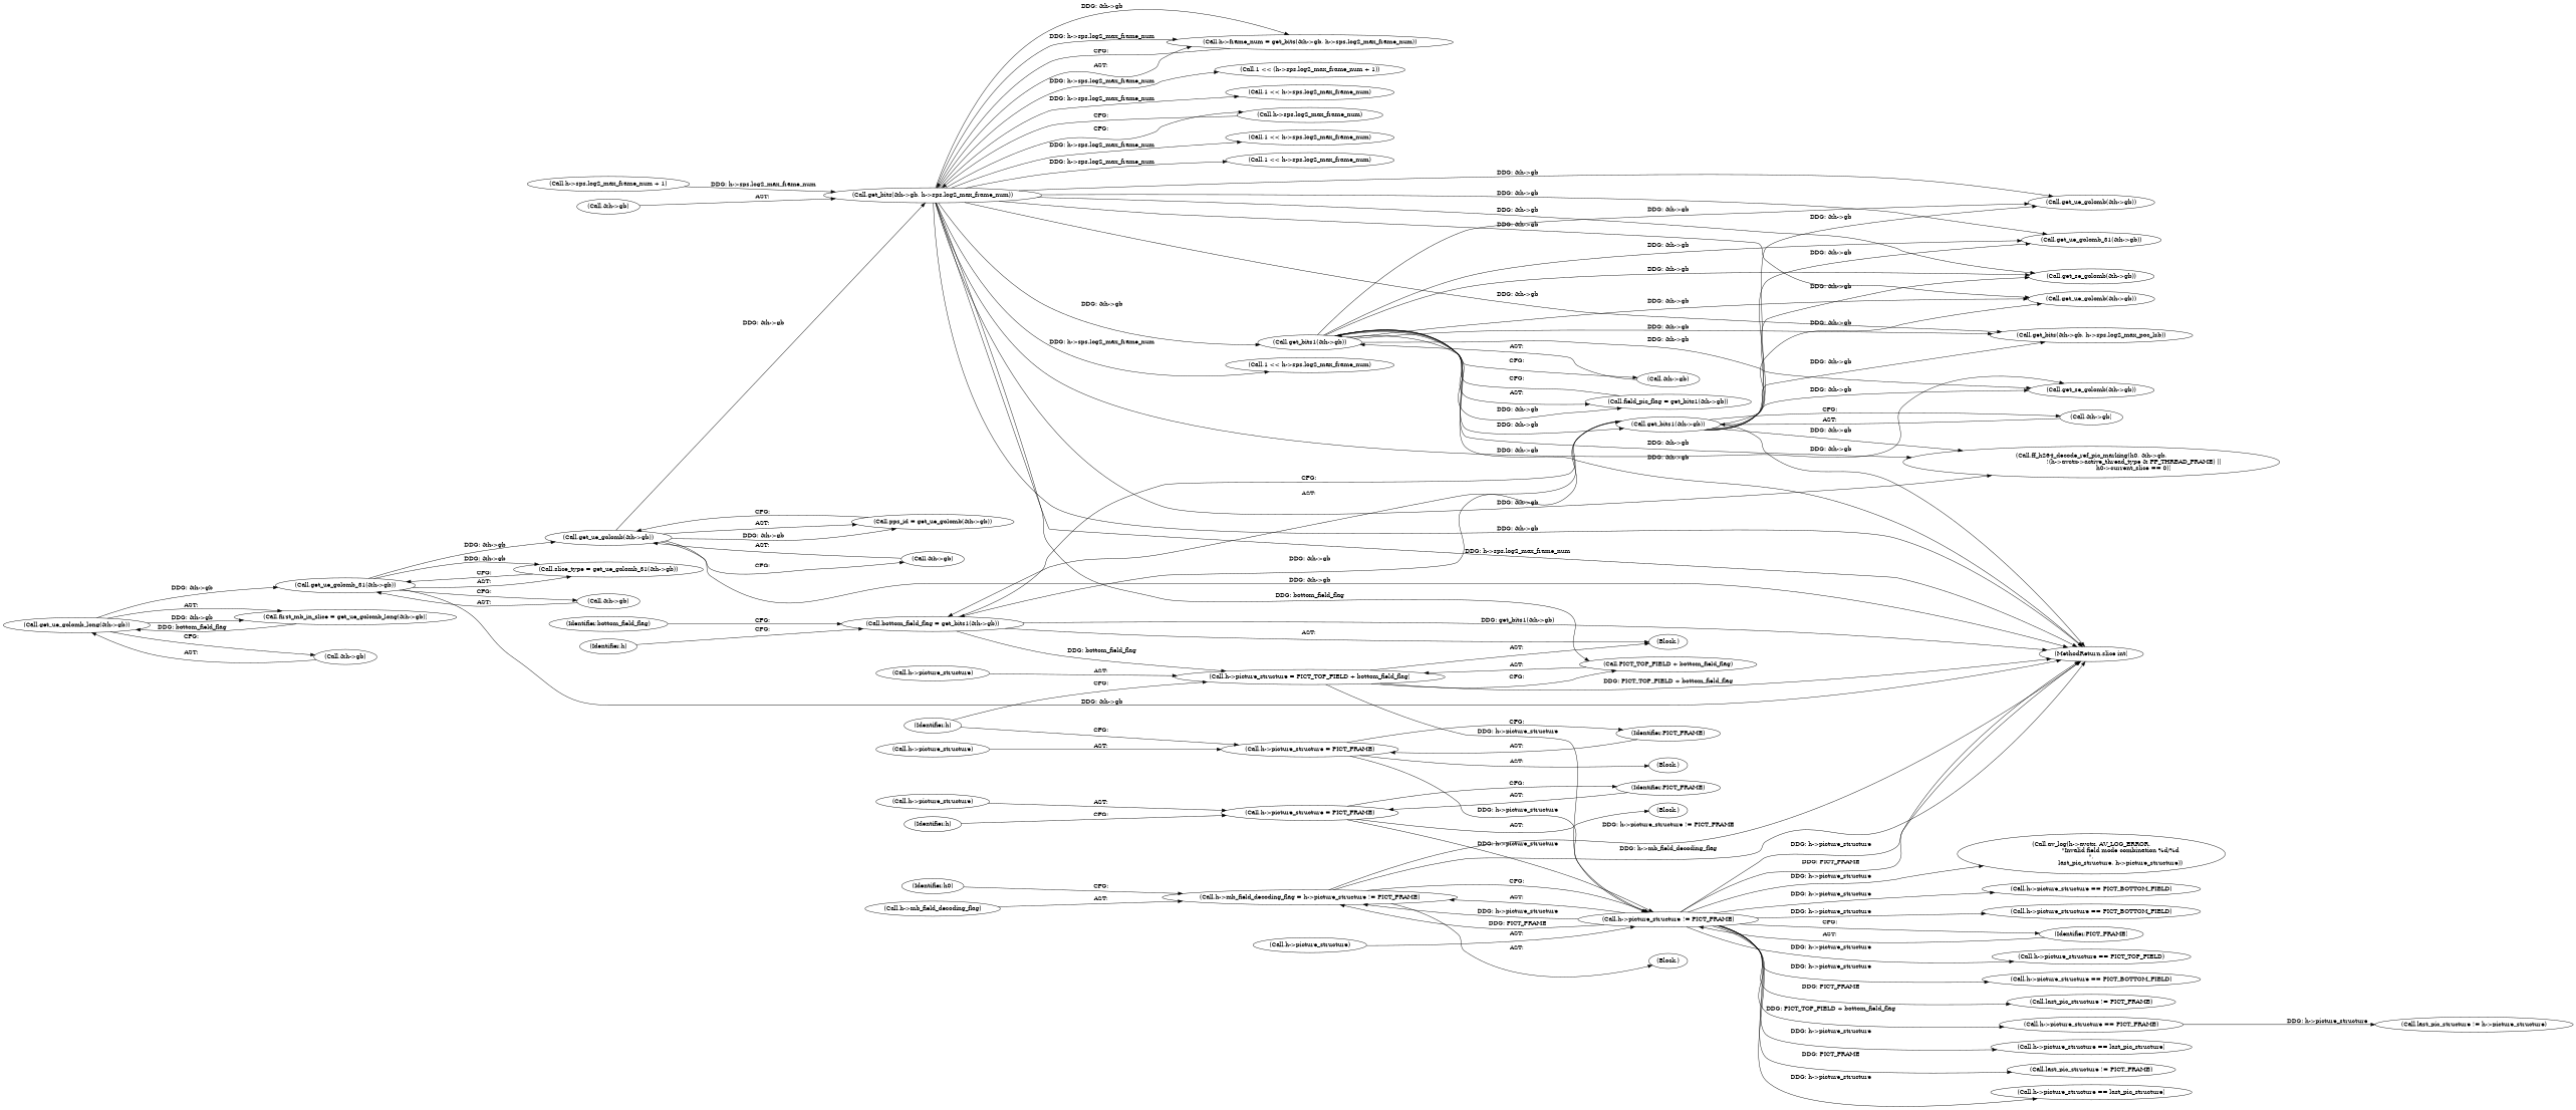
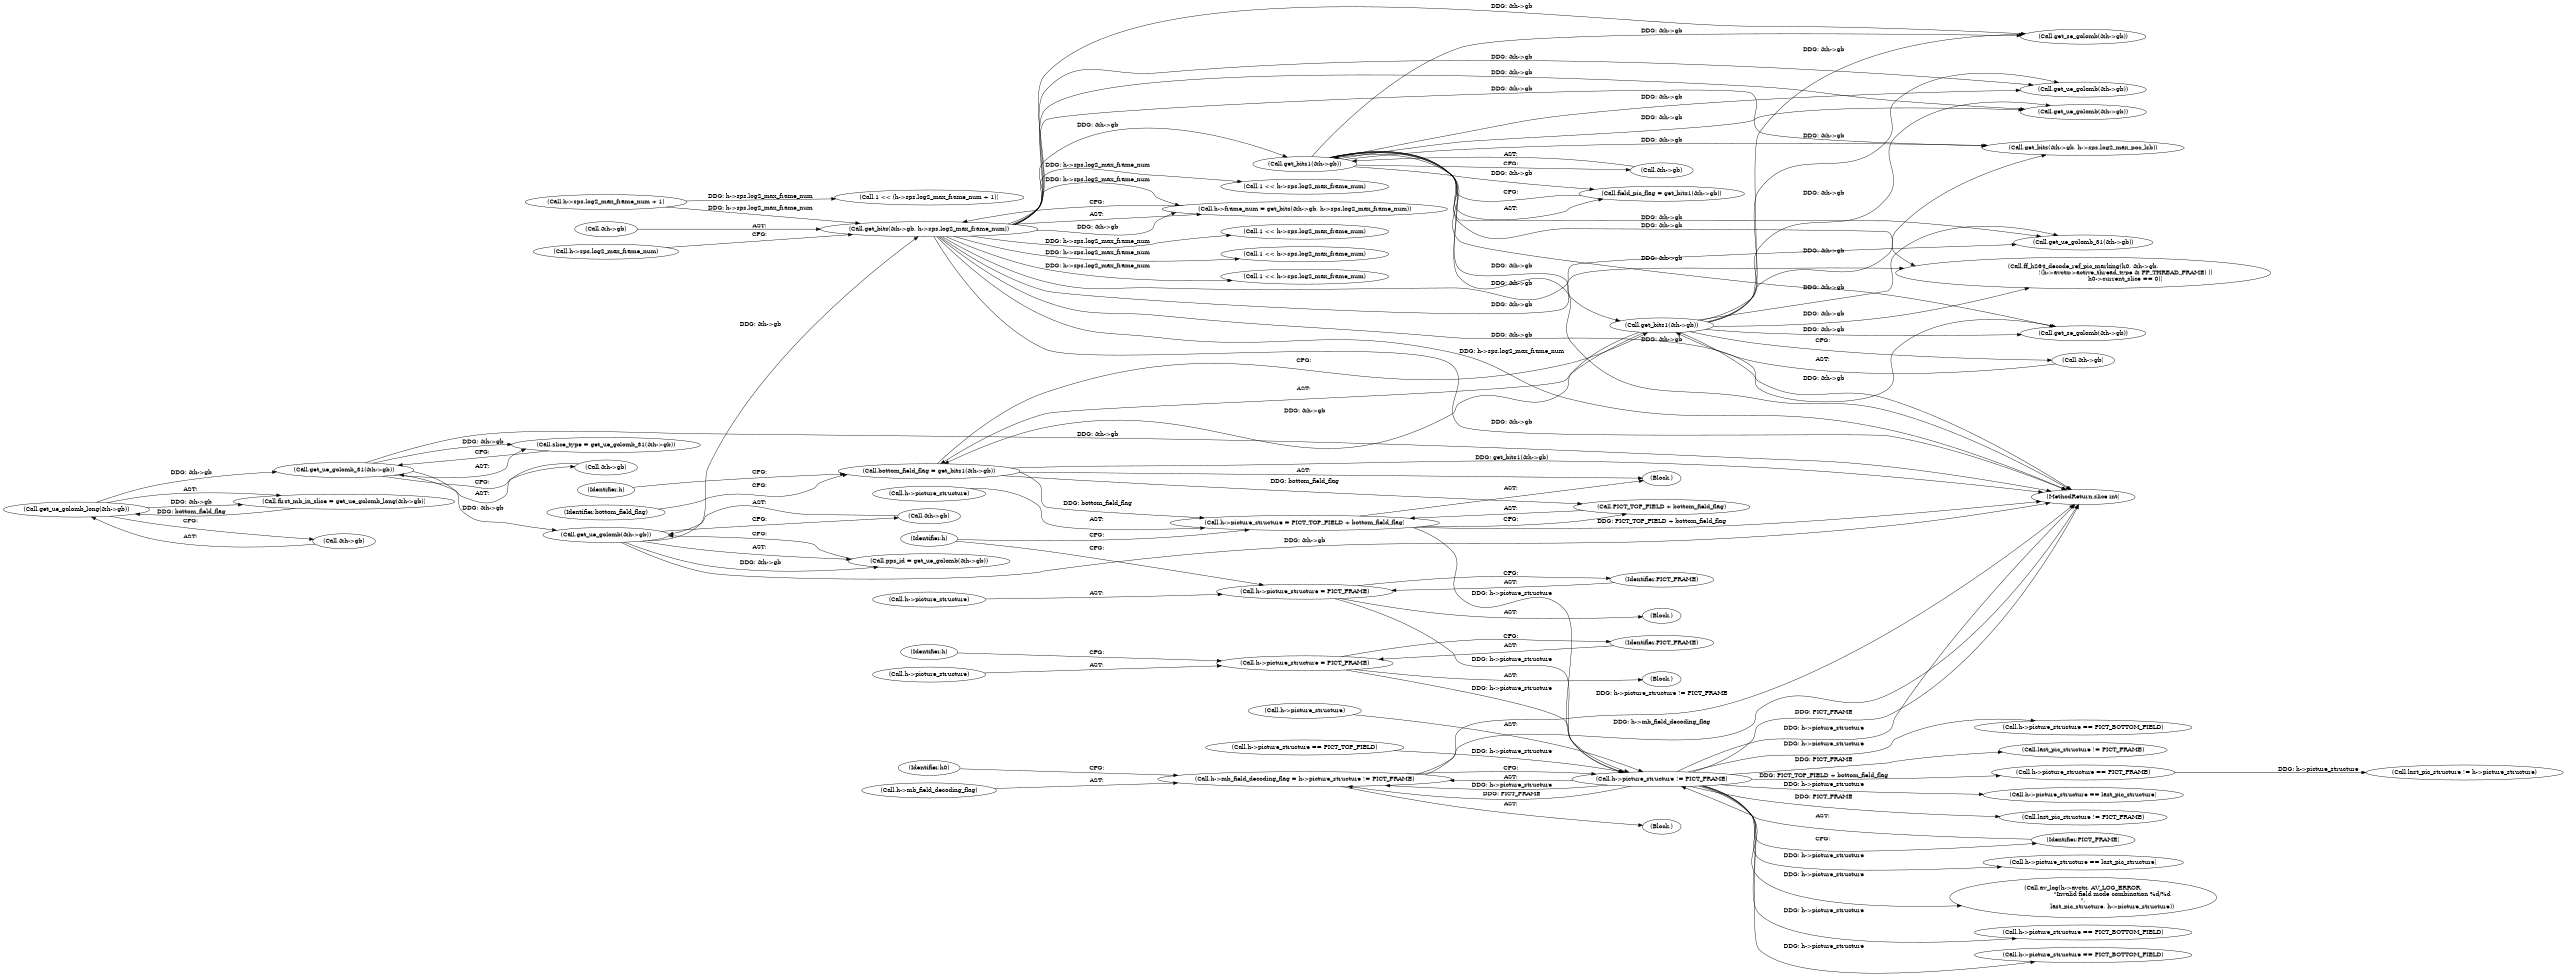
  digraph {
    rankdir=LR
    n1 [label="(Call,h->mb_field_decoding_flag = h->picture_structure != PICT_FRAME)"]
    n2 [label="(Call,h->picture_structure != PICT_FRAME)"]
    n3 [label="(MethodReturn,slice int)"]
    n4 [label="(Block,)"]
    n5 [label="(Call,last_pic_structure != PICT_FRAME)"]
    n6 [label="(Call,h->picture_structure == PICT_FRAME)"]
    n7 [label="(Call,h->picture_structure == last_pic_structure)"]
    n8 [label="(Call,last_pic_structure != PICT_FRAME)"]
    n9 [label="(Call,h->picture_structure == last_pic_structure)"]
    n10 [label="(Call,av_log(h->avctx, AV_LOG_ERROR,\n                               \"Invalid field mode combination %d/%d\n\",\n                               last_pic_structure, h->picture_structure))"]
    n11 [label="(Call,h->picture_structure == PICT_BOTTOM_FIELD)"]
    n12 [label="(Call,h->picture_structure == PICT_BOTTOM_FIELD)"]
    n13 [label="(Identifier,PICT_FRAME)"]
    n14 [label="(Call,h->picture_structure == PICT_TOP_FIELD)"]
    n15 [label="(Call,h->picture_structure == PICT_BOTTOM_FIELD)"]
    n16 [label="(Call,last_pic_structure != h->picture_structure)"]
    n17 [label="(Call,h->picture_structure = PICT_FRAME)"]
    n18 [label="(Block,)"]
    n19 [label="(Identifier,PICT_FRAME)"]
    n20 [label="(Call,h->picture_structure = PICT_FRAME)"]
    n21 [label="(Block,)"]
    n22 [label="(Identifier,PICT_FRAME)"]
    n23 [label="(Call,h->picture_structure = PICT_TOP_FIELD + bottom_field_flag)"]
    n24 [label="(Block,)"]
    n25 [label="(Call,PICT_TOP_FIELD + bottom_field_flag)"]
    n26 [label="(Call,bottom_field_flag = get_bits1(&h->gb))"]
    n27 [label="(Call,get_bits1(&h->gb))"]
    n28 [label="(Call,get_se_golomb(&h->gb))"]
    n29 [label="(Call,&h->gb)"]
    n30 [label="(Call,ff_h264_decode_ref_pic_marking(h0, &h->gb,\n                                             !(h->avctx->active_thread_type & FF_THREAD_FRAME) ||\n                                             h0->current_slice == 0))"]
    n31 [label="(Call,get_ue_golomb(&h->gb))"]
    n32 [label="(Call,get_ue_golomb_31(&h->gb))"]
    n33 [label="(Call,get_se_golomb(&h->gb))"]
    n34 [label="(Call,get_ue_golomb(&h->gb))"]
    n35 [label="(Call,get_bits(&h->gb, h->sps.log2_max_poc_lsb))"]
    n36 [label="(Call,get_bits1(&h->gb))"]
    n37 [label="(Call,&h->gb)"]
    n38 [label="(Call,field_pic_flag = get_bits1(&h->gb))"]
    n39 [label="(Call,get_bits(&h->gb, h->sps.log2_max_frame_num))"]
    n40 [label="(Call,1 << h->sps.log2_max_frame_num)"]
    n41 [label="(Call,h->frame_num = get_bits(&h->gb, h->sps.log2_max_frame_num))"]
    n42 [label="(Call,1 << (h->sps.log2_max_frame_num + 1))"]
    n43 [label="(Call,1 << h->sps.log2_max_frame_num)"]
    n44 [label="(Call,h->sps.log2_max_frame_num)"]
    n45 [label="(Call,1 << h->sps.log2_max_frame_num)"]
    n46 [label="(Call,1 << h->sps.log2_max_frame_num)"]
    n47 [label="(Call,h->sps.log2_max_frame_num + 1)"]
    n48 [label="(Call,get_ue_golomb(&h->gb))"]
    n49 [label="(Call,&h->gb)"]
    n50 [label="(Call,pps_id = get_ue_golomb(&h->gb))"]
    n51 [label="(Call,get_ue_golomb_31(&h->gb))"]
    n52 [label="(Call,slice_type = get_ue_golomb_31(&h->gb))"]
    n53 [label="(Call,&h->gb)"]
    n54 [label="(Call,get_ue_golomb_long(&h->gb))"]
    n55 [label="(Call,first_mb_in_slice = get_ue_golomb_long(&h->gb))"]
    n56 [label="(Call,&h->gb)"]
    n57 [label="(Call,h->picture_structure)"]
    n58 [label="(Identifier,bottom_field_flag)"]
    n59 [label="(Identifier,h)"]
    n60 [label="(Call,h->picture_structure)"]
    n61 [label="(Call,h->picture_structure)"]
    n62 [label="(Call,&h->gb)"]
    n63 [label="(Identifier,h0)"]
    n64 [label="(Call,h->mb_field_decoding_flag)"]
    n65 [label="(Identifier,h)"]
    n66 [label="(Call,h->picture_structure)"]
    n67 [label="(Identifier,h)"]
    n1 -> n2 [label="CFG: "]
    n1 -> n3 [label="DDG: h->picture_structure != PICT_FRAME"]
    n1 -> n3 [label="DDG: h->mb_field_decoding_flag"]
    n1 -> n4 [label="AST: "]
    n2 -> n1 [label="AST: "]
    n2 -> n1 [label="DDG: h->picture_structure"]
    n2 -> n1 [label="DDG: PICT_FRAME"]
    n2 -> n3 [label="DDG: h->picture_structure"]
    n2 -> n3 [label="DDG: PICT_FRAME"]
    n2 -> n5 [label="DDG: PICT_FRAME"]
    n2 -> n6 [label="DDG: PICT_TOP_FIELD + bottom_field_flag"]
    n2 -> n7 [label="DDG: h->picture_structure"]
    n2 -> n8 [label="DDG: PICT_FRAME"]
    n2 -> n9 [label="DDG: h->picture_structure"]
    n2 -> n10 [label="DDG: h->picture_structure"]
    n2 -> n11 [label="DDG: h->picture_structure"]
    n2 -> n12 [label="DDG: h->picture_structure"]
    n2 -> n13 [label="CFG: "]
-   n2 -> n14 [label="DDG: h->picture_structure"]
+   n14 -> n2 [label="DDG: h->picture_structure"]
    n2 -> n15 [label="DDG: h->picture_structure"]
    n6 -> n16 [label="DDG: h->picture_structure"]
    n13 -> n2 [label="AST: "]
    n17 -> n2 [label="DDG: h->picture_structure"]
    n17 -> n18 [label="AST: "]
    n17 -> n19 [label="CFG: "]
    n19 -> n17 [label="AST: "]
    n20 -> n2 [label="DDG: h->picture_structure"]
    n20 -> n21 [label="AST: "]
    n20 -> n22 [label="CFG: "]
    n22 -> n20 [label="AST: "]
    n23 -> n2 [label="DDG: h->picture_structure"]
    n23 -> n3 [label="DDG: PICT_TOP_FIELD + bottom_field_flag"]
    n23 -> n24 [label="AST: "]
    n23 -> n25 [label="CFG: "]
    n25 -> n23 [label="AST: "]
    n26 -> n3 [label="DDG: get_bits1(&h->gb)"]
    n26 -> n23 [label="DDG: bottom_field_flag"]
    n26 -> n24 [label="AST: "]
-   n39 -> n25 [label="DDG: bottom_field_flag"]
+   n26 -> n25 [label="DDG: bottom_field_flag"]
    n26 -> n27 [label="CFG: "]
    n27 -> n3 [label="DDG: &h->gb"]
    n27 -> n26 [label="AST: "]
    n27 -> n26 [label="DDG: &h->gb"]
    n27 -> n28 [label="DDG: &h->gb"]
    n27 -> n29 [label="CFG: "]
    n27 -> n30 [label="DDG: &h->gb"]
    n27 -> n31 [label="DDG: &h->gb"]
    n27 -> n32 [label="DDG: &h->gb"]
    n27 -> n33 [label="DDG: &h->gb"]
    n27 -> n34 [label="DDG: &h->gb"]
    n27 -> n35 [label="DDG: &h->gb"]
    n29 -> n27 [label="AST: "]
    n36 -> n3 [label="DDG: &h->gb"]
    n36 -> n27 [label="DDG: &h->gb"]
    n36 -> n28 [label="DDG: &h->gb"]
    n36 -> n30 [label="DDG: &h->gb"]
    n36 -> n31 [label="DDG: &h->gb"]
    n36 -> n32 [label="DDG: &h->gb"]
    n36 -> n33 [label="DDG: &h->gb"]
    n36 -> n34 [label="DDG: &h->gb"]
    n36 -> n35 [label="DDG: &h->gb"]
    n36 -> n37 [label="CFG: "]
    n36 -> n38 [label="AST: "]
    n36 -> n38 [label="DDG: &h->gb"]
    n37 -> n36 [label="AST: "]
    n38 -> n36 [label="CFG: "]
    n39 -> n3 [label="DDG: &h->gb"]
    n39 -> n3 [label="DDG: h->sps.log2_max_frame_num"]
    n39 -> n28 [label="DDG: &h->gb"]
    n39 -> n30 [label="DDG: &h->gb"]
    n39 -> n31 [label="DDG: &h->gb"]
    n39 -> n32 [label="DDG: &h->gb"]
    n39 -> n33 [label="DDG: &h->gb"]
    n39 -> n34 [label="DDG: &h->gb"]
    n39 -> n35 [label="DDG: &h->gb"]
    n39 -> n36 [label="DDG: &h->gb"]
    n39 -> n40 [label="DDG: h->sps.log2_max_frame_num"]
    n39 -> n41 [label="AST: "]
    n39 -> n41 [label="DDG: &h->gb"]
    n39 -> n41 [label="DDG: h->sps.log2_max_frame_num"]
-   n39 -> n42 [label="DDG: h->sps.log2_max_frame_num"]
+   n47 -> n42 [label="DDG: h->sps.log2_max_frame_num"]
    n39 -> n43 [label="DDG: h->sps.log2_max_frame_num"]
-   n39 -> n44 [label="CFG: "]
    n39 -> n45 [label="DDG: h->sps.log2_max_frame_num"]
    n39 -> n46 [label="DDG: h->sps.log2_max_frame_num"]
    n41 -> n39 [label="CFG: "]
    n44 -> n39 [label="CFG: "]
    n47 -> n39 [label="DDG: h->sps.log2_max_frame_num"]
    n48 -> n3 [label="DDG: &h->gb"]
    n48 -> n39 [label="DDG: &h->gb"]
    n48 -> n49 [label="CFG: "]
    n48 -> n50 [label="AST: "]
    n48 -> n50 [label="DDG: &h->gb"]
    n49 -> n48 [label="AST: "]
    n50 -> n48 [label="CFG: "]
    n51 -> n3 [label="DDG: &h->gb"]
    n51 -> n48 [label="DDG: &h->gb"]
    n51 -> n52 [label="AST: "]
    n51 -> n52 [label="DDG: &h->gb"]
    n51 -> n53 [label="CFG: "]
    n52 -> n51 [label="CFG: "]
    n53 -> n51 [label="AST: "]
    n54 -> n51 [label="DDG: &h->gb"]
    n54 -> n55 [label="AST: "]
    n54 -> n55 [label="DDG: &h->gb"]
    n54 -> n56 [label="CFG: "]
    n55 -> n54 [label="DDG: bottom_field_flag"]
    n56 -> n54 [label="AST: "]
    n57 -> n2 [label="AST: "]
    n58 -> n26 [label="CFG: "]
    n59 -> n20 [label="CFG: "]
    n60 -> n20 [label="AST: "]
    n61 -> n17 [label="AST: "]
    n62 -> n39 [label="AST: "]
    n63 -> n1 [label="CFG: "]
    n64 -> n1 [label="AST: "]
    n65 -> n17 [label="CFG: "]
    n65 -> n23 [label="CFG: "]
    n66 -> n23 [label="AST: "]
    n67 -> n26 [label="CFG: "]
  }
